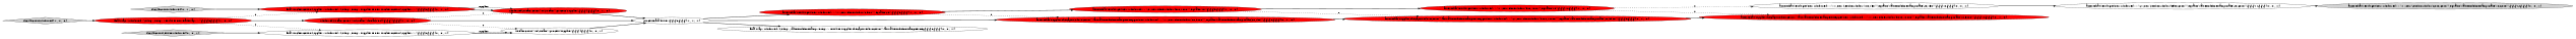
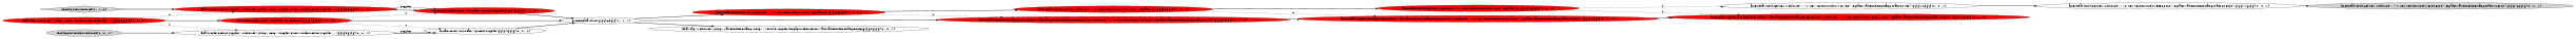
  digraph {
    rankdir=LR
    node [fillcolor=red shape=ellipse style=filled]
    edge [style=bold]
    n1 [fillcolor=lightgray label="shouldCountWindowed['0', '1', '0']" shape=diamond]
    n2 [label="final MockProcessorSupplier<Windowed<String>,Long> supplier = new MockProcessorSupplier<>()@@@3@@@['0', '1', '0']"]
    n3 [label="windowedStream.count().toStream().process(supplier)@@@4@@@['0', '1', '0']"]
    n4 [label="assertThat(results.get(new Windowed<>(\"1\",new TimeWindow(0,500))),equalTo(2L))@@@8@@@['1', '0', '0']"]
    n5 [label="assertThat(supplier.theCapturedProcessor().lastValueAndTimestampPerKey.get(new Windowed<>(\"1\",new TimeWindow(0L,500L))),equalTo(ValueAndTimestamp.make(2L,15L)))@@@8@@@['0', '1', '0']"]
    n6 [label="assertThat(results.get(new Windowed<>(\"2\",new TimeWindow(500,1000))),equalTo(1L))@@@9@@@['1', '0', '0']"]
    n7 [label="assertThat(supplier.theCapturedProcessor().lastValueAndTimestampPerKey.get(new Windowed<>(\"2\",new TimeWindow(500L,1000L))),equalTo(ValueAndTimestamp.make(2L,550L)))@@@9@@@['0', '1', '0']"]
    n8 [label="assertThat(results.get(new Windowed<>(\"1\",new TimeWindow(500,1000))),equalTo(1L))@@@10@@@['1', '0', '0']"]
    n9 [fillcolor=white label="final Map<Windowed<String>,ValueAndTimestamp<Long>> result = supplier.theCapturedProcessor().lastValueAndTimestampPerKey@@@8@@@['0', '0', '1']"]
    n10 [fillcolor=white label="assertThat(result.get(new Windowed<>(\"2\",new SessionWindow(599L,600L))),equalTo(ValueAndTimestamp.make(2L,600L)))@@@11@@@['0', '0', '1']"]
    n11 [fillcolor=lightgray label="assertThat(result.get(new Windowed<>(\"1\",new SessionWindow(600L,600L))),equalTo(ValueAndTimestamp.make(1L,600L)))@@@12@@@['0', '0', '1']"]
    n12 [label="final Map<Windowed<String>,Long> results = new HashMap<>()@@@3@@@['1', '0', '0']"]
    n13 [fillcolor=white label="final MockProcessorSupplier<Windowed<String>,Long> supplier = new MockProcessorSupplier<>()@@@3@@@['0', '0', '1']"]
    n14 [label="windowedStream.count().toStream().foreach(null)@@@4@@@['1', '0', '0']"]
    n15 [fillcolor=white label="stream.count().toStream().process(supplier)@@@4@@@['0', '0', '1']"]
    n16 [fillcolor=white label="processData(driver)@@@6@@@['1', '1', '1']"]
    n17 [label="assertThat(supplier.theCapturedProcessor().lastValueAndTimestampPerKey.get(new Windowed<>(\"1\",new TimeWindow(500L,1000L))),equalTo(ValueAndTimestamp.make(1L,500L)))@@@10@@@['0', '1', '0']"]
    n18 [fillcolor=white label="assertThat(result.get(new Windowed<>(\"1\",new SessionWindow(10L,15L))),equalTo(ValueAndTimestamp.make(2L,15L)))@@@10@@@['0', '0', '1']"]
-   n19 [fillcolor=lightgray label="shouldCountSessionWindowed['0', '0', '1']" shape=diamond]
-   n20 [fillcolor=lightgray label="shouldCountWindowed['1', '0', '0']" shape=diamond]
+   n19 [fillcolor=lightgray label="shouldCountSessionWindowed['0', '0', '1']"]
    n1 -> n2
    n2 -> n3
    n2 -> n3 [label=supplier style=solid]
    n3 -> n16
    n4 -> n5 [label=0 style=dashed]
    n4 -> n6
    n5 -> n7
    n6 -> n7 [label=0 style=dashed]
    n6 -> n8
    n7 -> n17
    n8 -> n17 [label=0 style=dashed]
    n8 -> n18 [label=0 style=dashed]
    n10 -> n11
    n12 -> n2 [label=0 style=dashed]
    n12 -> n13 [label=0 style=dashed]
    n12 -> n14
    n13 -> n15 [label=supplier style=solid]
    n13 -> n15
    n14 -> n3 [label=0 style=dashed]
    n14 -> n15 [label=0 style=dashed]
    n14 -> n16
    n15 -> n16
    n16 -> n4
    n16 -> n5
    n16 -> n9
    n18 -> n10
    n19 -> n13
-   n20 -> n12
  }
